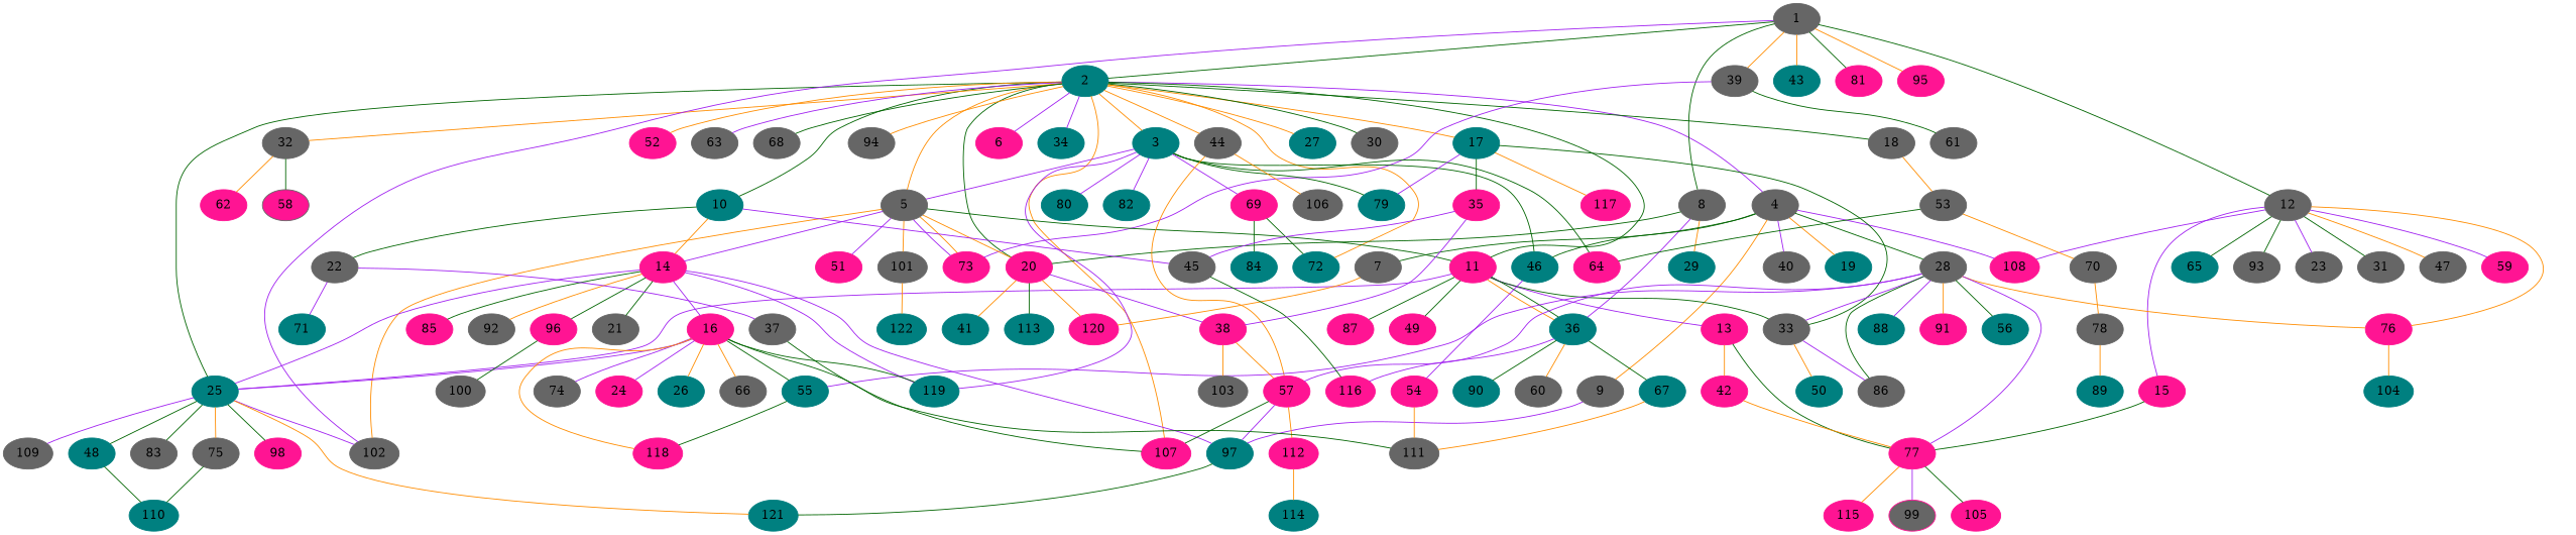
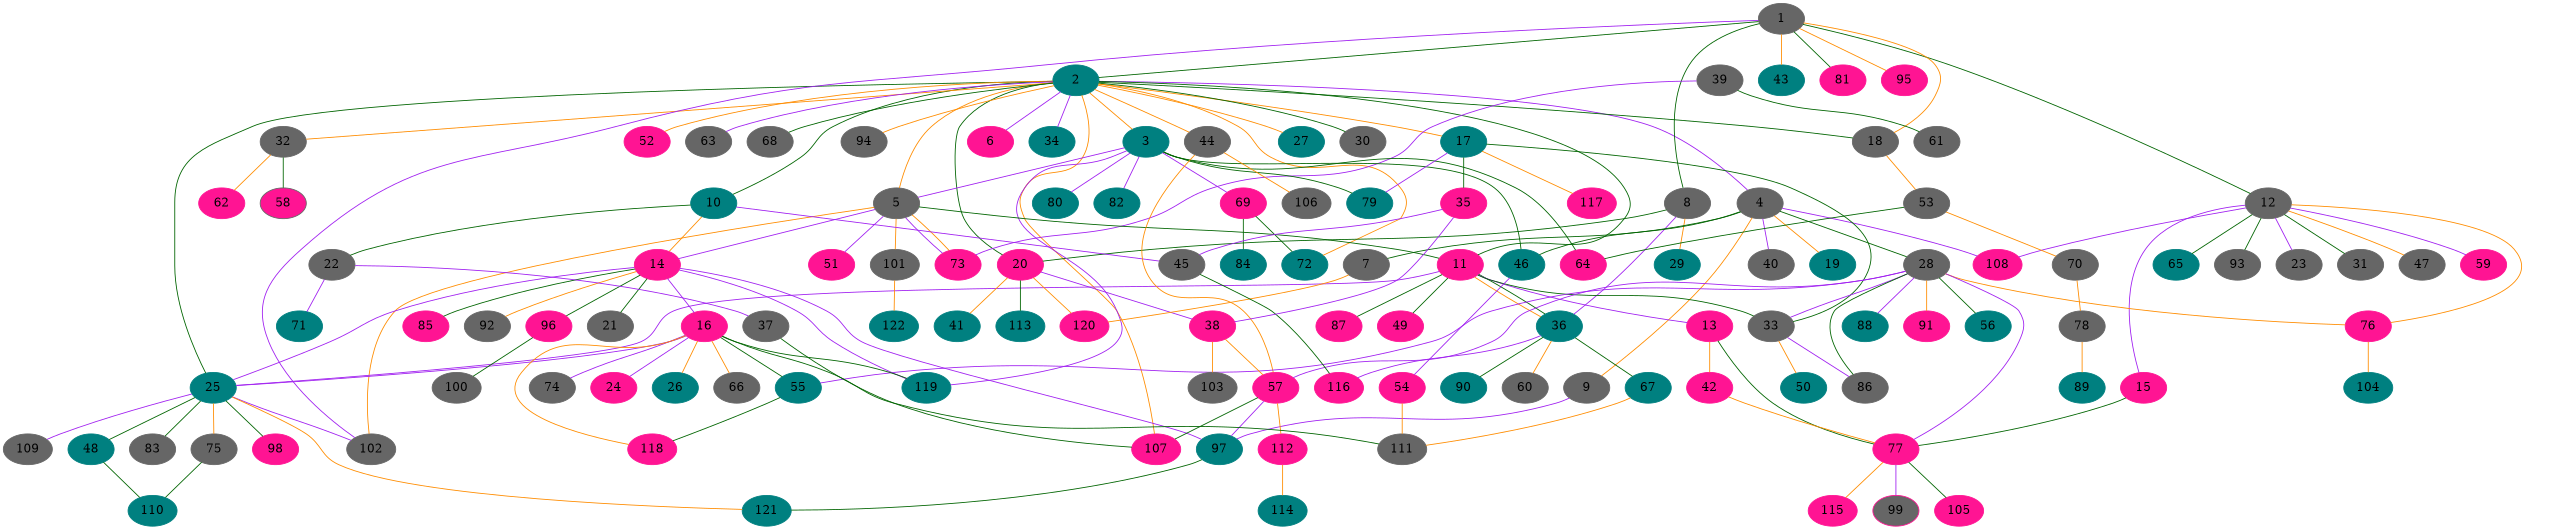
  graph {
    node [color=gray40 style=filled]
    edge [color=darkgreen]
    2 [color=teal]
    1
    8
    12
    39
    43 [color=teal]
    81 [color=deeppink]
    95 [color=deeppink]
    102
    3 [color=teal]
    4
    5
    6 [color=deeppink]
    10 [color=teal]
    11 [color=deeppink]
    17 [color=teal]
    18
    20 [color=deeppink]
    25 [color=teal]
    27 [color=teal]
    30
    32
    34 [color=teal]
    44
    52 [color=deeppink]
    63
    68
    72 [color=teal]
    94
    107 [color=deeppink]
    29 [color=teal]
    36 [color=teal]
    108 [color=deeppink]
    15 [color=deeppink]
    23
    31
    47
    59 [color=deeppink]
    65 [color=teal]
    76 [color=deeppink]
    93
    73 [color=deeppink]
    61
    46 [color=teal]
    64 [color=deeppink]
    69 [color=deeppink]
    79 [color=teal]
    80 [color=teal]
    82 [color=teal]
    119 [color=teal]
    7
    9
    19 [color=teal]
    28
    40
    14 [color=deeppink]
    51 [color=deeppink]
    101
    22
    45
    13 [color=deeppink]
    33
    49 [color=deeppink]
    87 [color=deeppink]
    35 [color=deeppink]
    117 [color=deeppink]
    53
    120 [color=deeppink]
    38 [color=deeppink]
    41 [color=teal]
    113 [color=teal]
    48 [color=teal]
    75
    83
    98 [color=deeppink]
    109
    121 [color=teal]
    58 [fillcolor=deeppink]
    62 [color=deeppink]
    57 [color=deeppink]
    106
    54 [color=deeppink]
    84 [color=teal]
    97 [color=teal]
    77 [color=deeppink]
    55 [color=teal]
    56 [color=teal]
    86
    88 [color=teal]
    91 [color=deeppink]
    16 [color=deeppink]
    21
    85 [color=deeppink]
    92
    96 [color=deeppink]
    122 [color=teal]
    60
    67 [color=teal]
    90 [color=teal]
    116 [color=deeppink]
    37
    71 [color=teal]
    42 [color=deeppink]
    50 [color=teal]
    104 [color=teal]
    99 [color=deeppink fillcolor=gray40]
    105 [color=deeppink]
    115 [color=deeppink]
    24 [color=deeppink]
    26 [color=teal]
    66
    74
    111
    118 [color=deeppink]
    100
    70
    103
    110 [color=teal]
    112 [color=deeppink]
    78
    114 [color=teal]
    89 [color=teal]
    2 -- 3 [color=darkorange]
    2 -- 4 [color=purple]
    2 -- 5 [color=darkorange]
    2 -- 6 [color=purple]
    2 -- 10
    2 -- 11
    2 -- 17 [color=darkorange]
    2 -- 18
    2 -- 20
    2 -- 25
    2 -- 27 [color=darkorange]
    2 -- 30
    2 -- 32 [color=darkorange]
    2 -- 34 [color=purple]
    2 -- 44 [color=darkorange]
    2 -- 52 [color=darkorange]
    2 -- 63 [color=purple]
    2 -- 68
    2 -- 72 [color=darkorange]
    2 -- 94 [color=darkorange]
    2 -- 107 [color=darkorange]
    1 -- 2
    1 -- 8
    1 -- 12
-   1 -- 39 [color=darkorange]
+   1 -- 18 [color=darkorange]
    1 -- 43 [color=darkorange]
    1 -- 81
    1 -- 95 [color=darkorange]
    1 -- 102 [color=purple]
    8 -- 20
    8 -- 29 [color=darkorange]
    8 -- 36 [color=purple]
    12 -- 108 [color=purple]
    12 -- 15 [color=purple]
    12 -- 23 [color=purple]
    12 -- 31
    12 -- 47 [color=darkorange]
    12 -- 59 [color=purple]
    12 -- 65
    12 -- 76 [color=darkorange]
    12 -- 93
    39 -- 73 [color=purple]
    39 -- 61
    3 -- 5 [color=purple]
    3 -- 46
    3 -- 64
    3 -- 69 [color=purple]
    3 -- 79
    3 -- 80 [color=purple]
    3 -- 82 [color=purple]
    3 -- 119 [color=purple]
    4 -- 108 [color=purple]
    4 -- 46
    4 -- 7
    4 -- 9 [color=darkorange]
    4 -- 19 [color=darkorange]
    4 -- 28
    4 -- 40 [color=purple]
    5 -- 102 [color=darkorange]
    5 -- 11
-   5 -- 20 [color=darkorange]
    5 -- 73 [color=purple]
    5 -- 73 [color=darkorange]
    5 -- 14 [color=purple]
    5 -- 51 [color=purple]
    5 -- 101 [color=darkorange]
    10 -- 14 [color=darkorange]
    10 -- 22
    10 -- 45 [color=purple]
    11 -- 25 [color=purple]
    11 -- 36 [color=darkorange]
    11 -- 36
    11 -- 13 [color=purple]
    11 -- 33
    11 -- 49
    11 -- 87
    17 -- 79 [color=purple]
    17 -- 33
    17 -- 35
    17 -- 117 [color=darkorange]
    18 -- 53 [color=darkorange]
    20 -- 120 [color=darkorange]
    20 -- 38 [color=purple]
    20 -- 41 [color=darkorange]
    20 -- 113
    25 -- 102 [color=purple]
    25 -- 48
    25 -- 75 [color=darkorange]
    25 -- 83
    25 -- 98
    25 -- 109 [color=purple]
    25 -- 121 [color=darkorange]
    32 -- 58
    32 -- 62 [color=darkorange]
    44 -- 57 [color=darkorange]
    44 -- 106 [color=darkorange]
    36 -- 60 [color=darkorange]
    36 -- 67
    36 -- 90
    36 -- 116 [color=purple]
    15 -- 77
    76 -- 104 [color=darkorange]
    46 -- 54 [color=purple]
    69 -- 72
    69 -- 84
    7 -- 120 [color=darkorange]
    9 -- 97 [color=purple]
    28 -- 76 [color=darkorange]
    28 -- 33 [color=purple]
    28 -- 57 [color=purple]
    28 -- 77 [color=purple]
    28 -- 55 [color=purple]
    28 -- 56
    28 -- 86
    28 -- 88 [color=purple]
    28 -- 91 [color=darkorange]
    14 -- 25 [color=purple]
    14 -- 119 [color=purple]
    14 -- 97 [color=purple]
    14 -- 16 [color=purple]
    14 -- 21
    14 -- 85
    14 -- 92 [color=darkorange]
    14 -- 96
    101 -- 122 [color=darkorange]
    22 -- 37 [color=purple]
    22 -- 71 [color=purple]
    45 -- 116
    13 -- 77
    13 -- 42 [color=darkorange]
    33 -- 86 [color=purple]
    33 -- 50 [color=darkorange]
    35 -- 45 [color=purple]
    35 -- 38 [color=purple]
    53 -- 64
    53 -- 70 [color=darkorange]
    38 -- 57 [color=darkorange]
    38 -- 103 [color=darkorange]
    48 -- 110
    75 -- 110
    57 -- 107
    57 -- 97 [color=purple]
    57 -- 112 [color=darkorange]
    54 -- 111 [color=darkorange]
    97 -- 121
    77 -- 99 [color=purple]
    77 -- 105
    77 -- 115 [color=darkorange]
    55 -- 118
    16 -- 25 [color=purple]
    16 -- 119
    16 -- 55
    16 -- 24 [color=purple]
    16 -- 26 [color=darkorange]
    16 -- 66 [color=darkorange]
    16 -- 74 [color=purple]
    16 -- 111
    16 -- 118 [color=darkorange]
    96 -- 100
    67 -- 111 [color=darkorange]
    37 -- 107
    42 -- 77 [color=darkorange]
    70 -- 78 [color=darkorange]
    112 -- 114 [color=darkorange]
    78 -- 89 [color=darkorange]
  }
